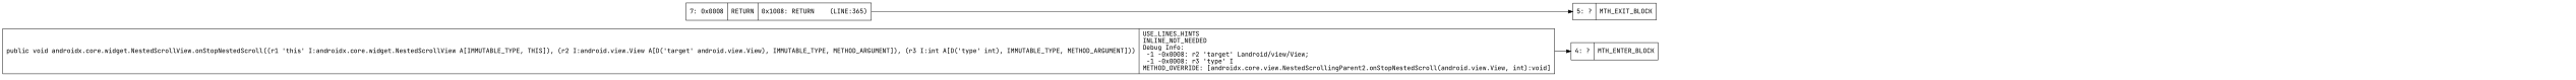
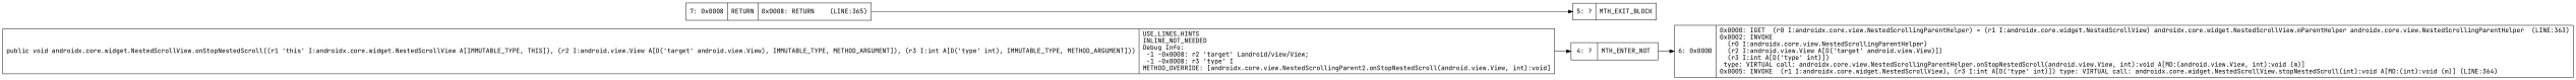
  digraph {
    fontname="JetBrains Mono"
    rankdir=LR
    node [fontname="JetBrains Mono" shape=record]
    edge [fontname="JetBrains Mono"]
-   n1 [label="{4\:\ ?|MTH_ENTER_BLOCK\l}"]
-   n3 [label="{7\:\ 0x0008|RETURN\l|0x1008: RETURN    (LINE:365)\l}"]
+   n1 [label="{4\:\ ?|MTH_ENTER_NOT\l}"]
+   n2 [label="{6\:\ 0x0000|0x0000: IGET  (r0 I:androidx.core.view.NestedScrollingParentHelper) = (r1 I:androidx.core.widget.NestedScrollView) androidx.core.widget.NestedScrollView.mParentHelper androidx.core.view.NestedScrollingParentHelper  (LINE:363)\l0x0002: INVOKE  \l  (r0 I:androidx.core.view.NestedScrollingParentHelper)\l  (r2 I:android.view.View A[D('target' android.view.View)])\l  (r3 I:int A[D('type' int)])\l type: VIRTUAL call: androidx.core.view.NestedScrollingParentHelper.onStopNestedScroll(android.view.View, int):void A[MD:(android.view.View, int):void (m)]\l0x0005: INVOKE  (r1 I:androidx.core.widget.NestedScrollView), (r3 I:int A[D('type' int)]) type: VIRTUAL call: androidx.core.widget.NestedScrollView.stopNestedScroll(int):void A[MD:(int):void (m)] (LINE:364)\l}"]
+   n3 [label="{7\:\ 0x0008|RETURN\l|0x0008: RETURN    (LINE:365)\l}"]
    n4 [label="{5\:\ ?|MTH_EXIT_BLOCK\l}"]
    n5 [label="{public void androidx.core.widget.NestedScrollView.onStopNestedScroll((r1 'this' I:androidx.core.widget.NestedScrollView A[IMMUTABLE_TYPE, THIS]), (r2 I:android.view.View A[D('target' android.view.View), IMMUTABLE_TYPE, METHOD_ARGUMENT]), (r3 I:int A[D('type' int), IMMUTABLE_TYPE, METHOD_ARGUMENT]))  | USE_LINES_HINTS\lINLINE_NOT_NEEDED\lDebug Info:\l  \-1 \-0x0008: r2 'target' Landroid\/view\/View;\l  \-1 \-0x0008: r3 'type' I\lMETHOD_OVERRIDE: [androidx.core.view.NestedScrollingParent2.onStopNestedScroll(android.view.View, int):void]\l}"]
+   n1 -> n2
    n3 -> n4
    n5 -> n1
  }
